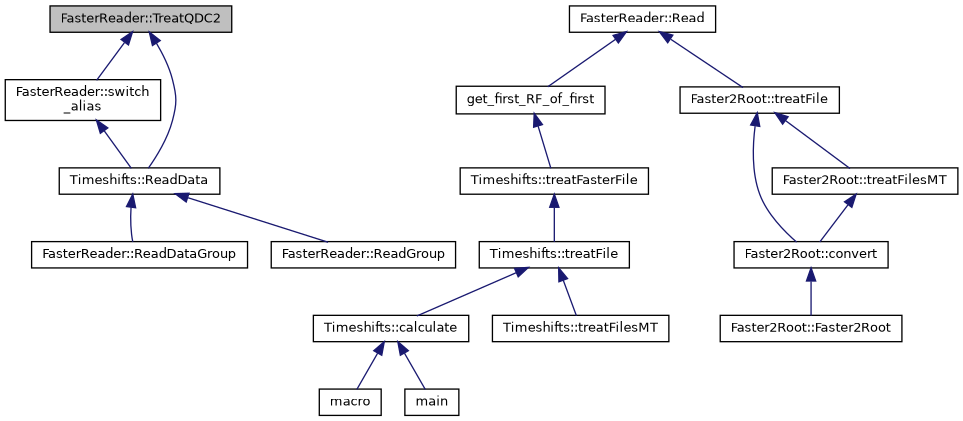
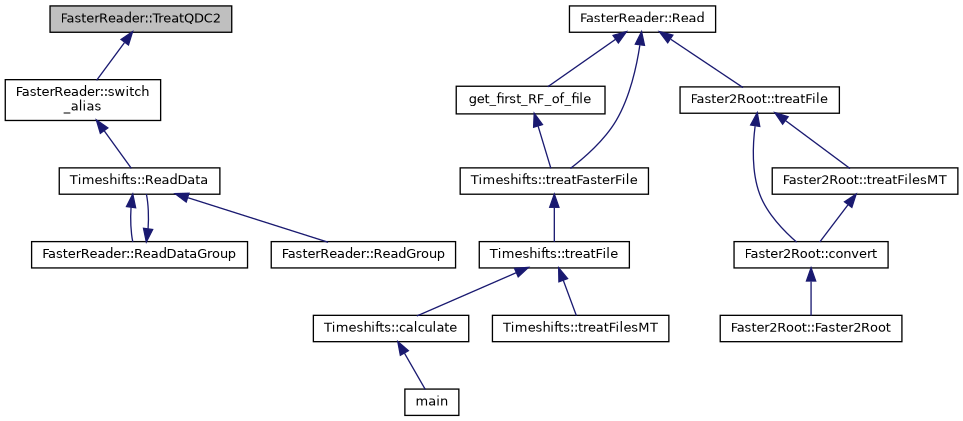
  digraph {
    rankdir=TB
    node [color=black fillcolor=white fontname=Helvetica fontsize=10 shape=record style=filled]
    edge [color=midnightblue dir=back fontname=Helvetica fontsize=10 labelfontname=Helvetica labelfontsize=10 style=solid]
    n1 [fillcolor=grey75 fontcolor=black height=0.2 label="FasterReader::TreatQDC2" width=0.4]
    n2 [height=0.2 label="FasterReader::switch\l_alias" width=0.4]
    n3 [height=0.2 label="Timeshifts::ReadData" width=0.4]
    n4 [height=0.2 label="FasterReader::ReadDataGroup" width=0.4]
    n5 [height=0.2 label="FasterReader::ReadGroup" width=0.4]
    n6 [height=0.2 label="FasterReader::Read" width=0.4]
-   n7 [height=0.2 label=get_first_RF_of_first width=0.4]
+   n7 [height=0.2 label=get_first_RF_of_file width=0.4]
    n8 [height=0.2 label="Timeshifts::treatFasterFile" width=0.4]
    n9 [height=0.2 label="Faster2Root::treatFile" width=0.4]
    n10 [height=0.2 label="Timeshifts::treatFile" width=0.4]
    n11 [height=0.2 label="Faster2Root::convert" width=0.4]
    n12 [height=0.2 label="Faster2Root::treatFilesMT" width=0.4]
    n13 [height=0.2 label="Timeshifts::calculate" width=0.4]
    n14 [height=0.2 label="Timeshifts::treatFilesMT" width=0.4]
-   n15 [height=0.2 label=macro width=0.4]
    n16 [height=0.2 label=main width=0.4]
    n17 [height=0.2 label="Faster2Root::Faster2Root" width=0.4]
    n1 -> n2
    n2 -> n3
    n3 -> n4
    n3 -> n5
-   n1 -> n3
+   n4 -> n3
    n6 -> n7
+   n6 -> n8
    n6 -> n9
    n7 -> n8
    n8 -> n10
    n9 -> n11
    n9 -> n12
    n10 -> n13
    n10 -> n14
    n11 -> n17
    n12 -> n11
-   n13 -> n15
    n13 -> n16
  }
